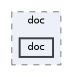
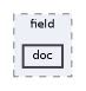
  digraph {
    compound=true
    n1 [color=grey25 fillcolor="#edf0f7" fontname=Helvetica fontsize=10 height=0.2 label=doc shape=box style="filled,bold" width=0.4]
    subgraph cluster_1 {
      bgcolor="#edf0f7"
      fontname=Helvetica
      fontsize=10
-     label=doc
+     label=field
      pencolor=grey50
      style="filled,dashed"
      n1
    }
  }
